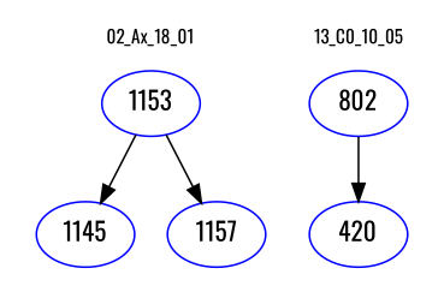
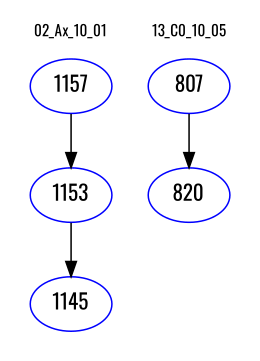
  digraph {
    fontname=Oswald
    node [color=blue fontname=Oswald]
    edge [color=black fontname=Oswald]
    n1 [label=1153]
    n2 [label=1145]
    n3 [label=1157]
-   n4 [label=802]
-   n5 [label=420]
+   n4 [label=807]
+   n5 [label=820]
    subgraph cluster_1 {
      color=white
      fontsize=10
-     label="02_Ax_18_01"
+     label="02_Ax_10_01"
      n1
      n2
      n3
    }
    subgraph cluster_2 {
      color=white
      fontsize=10
      label="13_C0_10_05"
      n4
      n5
    }
    n1 -> n2
-   n1 -> n3
+   n3 -> n1
    n4 -> n5
  }
